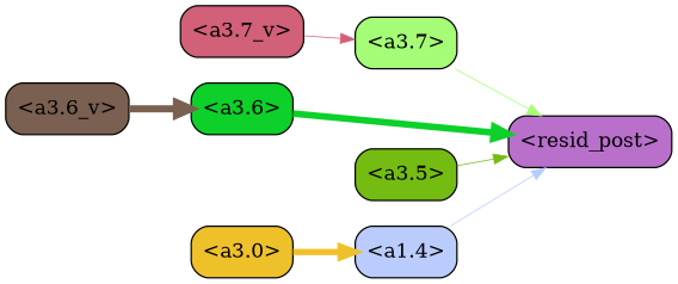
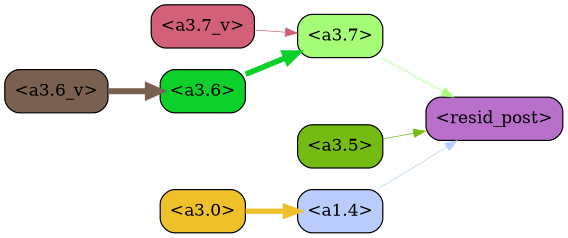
  strict digraph {
    fontname="DejaVu Serif"
    rankdir=LR
    splines=true
    node [color=black fontname="DejaVu Serif" shape=box style="filled, rounded"]
    edge [fontname="DejaVu Serif" penwidth=0.6]
    "<a3.7>" [fillcolor="#a5fd77"]
    "<resid_post>" [fillcolor="#b970cb"]
    "<a3.6>" [fillcolor="#0dd02b"]
    "<a3.5>" [fillcolor="#74bc12"]
    "<a3.0>" [fillcolor="#eec12b"]
    "<a1.4>" [fillcolor="#baccfc"]
    "<a3.7_v>" [fillcolor="#d16078"]
    "<a3.6_v>" [fillcolor="#7a6050"]
    "<a3.7>" -> "<resid_post>" [color="#a5fd77"]
-   "<a3.6>" -> "<resid_post>" [color="#0dd02b" penwidth=4.6696330308914185]
+   "<a3.6>" -> "<a3.7>" [color="#0dd02b" penwidth=4.6696330308914185]
    "<a3.5>" -> "<resid_post>" [color="#74bc12"]
    "<a3.0>" -> "<a1.4>" [color="#eec12b" penwidth=4.282557368278503]
    "<a1.4>" -> "<resid_post>" [color="#baccfc"]
    "<a3.7_v>" -> "<a3.7>" [color="#d16078"]
    "<a3.6_v>" -> "<a3.6>" [color="#7a6050" penwidth=5.002329230308533]
  }
